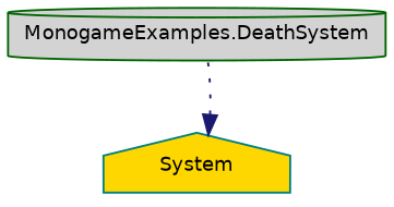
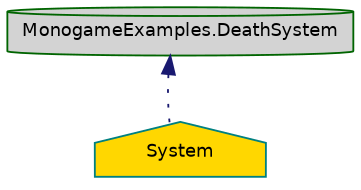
  digraph {
    node [fontname=Helvetica fontsize=10 style=filled]
    n1 [color=darkgreen fillcolor=lightgrey fontcolor=black height=0.2 label="MonogameExamples.DeathSystem" shape=cylinder width=0.4]
    n2 [color=teal fillcolor=gold height=0.2 label=System shape=house width=0.4]
-   n2 -> n1 [color=midnightblue dir=back fontname=Helvetica fontsize=10 labelfontname=Helvetica labelfontsize=10 style=dotted]
+   n1 -> n2 [color=midnightblue dir=back fontname=Helvetica fontsize=10 labelfontname=Helvetica labelfontsize=10 style=dotted]
  }
